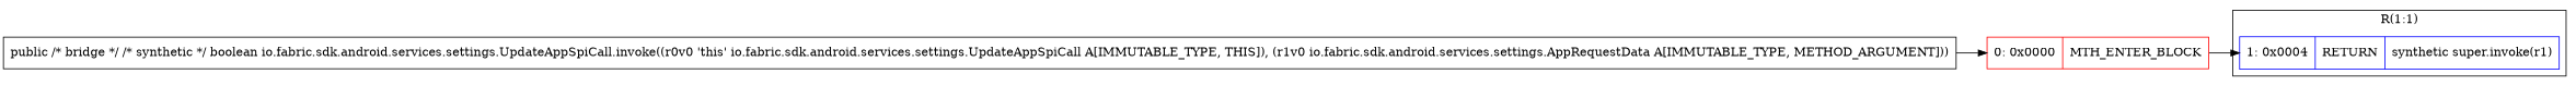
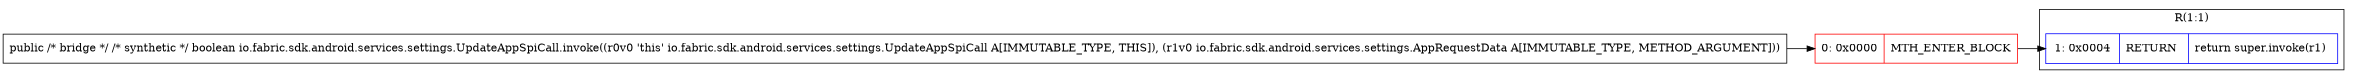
  digraph {
    rankdir=LR
    node [shape=record]
-   n1 [color=blue label="{1\:\ 0x0004|RETURN\l|synthetic super.invoke(r1)\l}"]
+   n1 [color=blue label="{1\:\ 0x0004|RETURN\l|return super.invoke(r1)\l}"]
    n2 [color=red label="{0\:\ 0x0000|MTH_ENTER_BLOCK\l}"]
    n3 [label="{public \/* bridge *\/ \/* synthetic *\/ boolean io.fabric.sdk.android.services.settings.UpdateAppSpiCall.invoke((r0v0 'this' io.fabric.sdk.android.services.settings.UpdateAppSpiCall A[IMMUTABLE_TYPE, THIS]), (r1v0 io.fabric.sdk.android.services.settings.AppRequestData A[IMMUTABLE_TYPE, METHOD_ARGUMENT])) }"]
    subgraph cluster_1 {
      label="R(1:1)"
      n1
    }
    n2 -> n1
    n3 -> n2
  }
